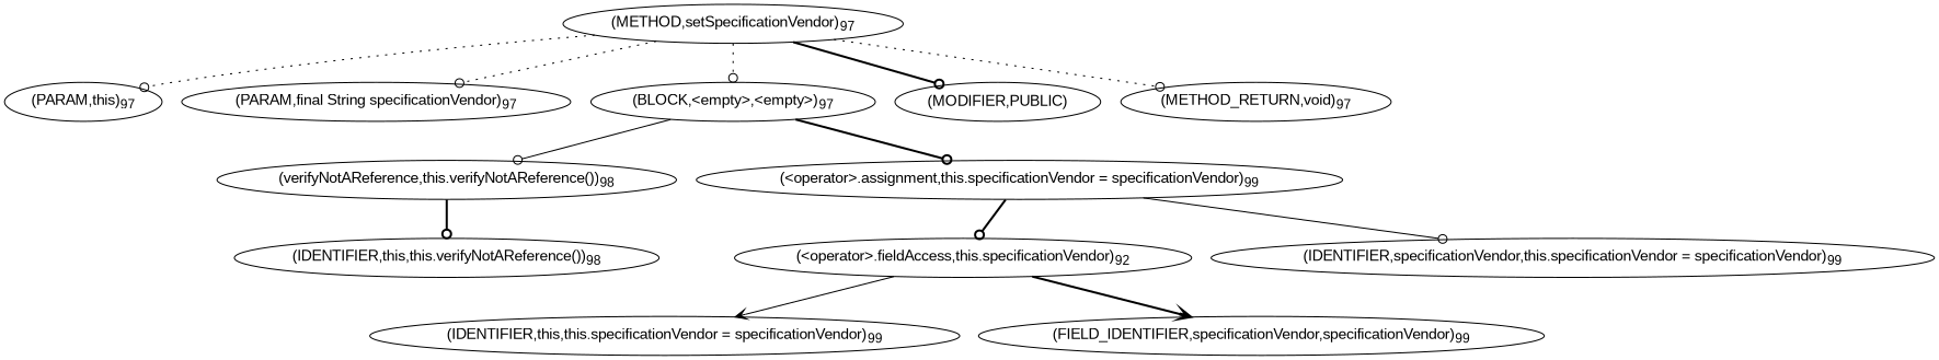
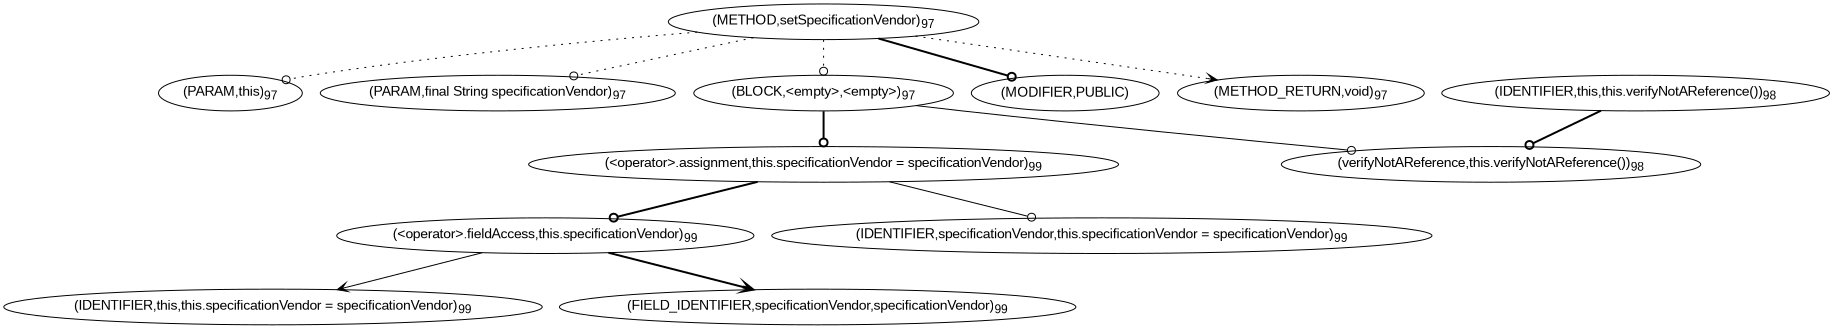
  digraph {
    fontname="Liberation Sans"
    node [fontname="Liberation Sans"]
    edge [arrowhead=odot fontname="Liberation Sans" style=bold]
    n1 [label=<(METHOD,setSpecificationVendor)<SUB>97</SUB>>]
    n2 [label=<(PARAM,this)<SUB>97</SUB>>]
    n3 [label=<(PARAM,final String specificationVendor)<SUB>97</SUB>>]
    n4 [label=<(BLOCK,&lt;empty&gt;,&lt;empty&gt;)<SUB>97</SUB>>]
    n5 [label=<(MODIFIER,PUBLIC)>]
    n6 [label=<(METHOD_RETURN,void)<SUB>97</SUB>>]
    n7 [label=<(verifyNotAReference,this.verifyNotAReference())<SUB>98</SUB>>]
    n8 [label=<(&lt;operator&gt;.assignment,this.specificationVendor = specificationVendor)<SUB>99</SUB>>]
    n9 [label=<(IDENTIFIER,this,this.verifyNotAReference())<SUB>98</SUB>>]
-   n10 [label=<(&lt;operator&gt;.fieldAccess,this.specificationVendor)<SUB>92</SUB>>]
+   n10 [label=<(&lt;operator&gt;.fieldAccess,this.specificationVendor)<SUB>99</SUB>>]
    n11 [label=<(IDENTIFIER,specificationVendor,this.specificationVendor = specificationVendor)<SUB>99</SUB>>]
    n12 [label=<(IDENTIFIER,this,this.specificationVendor = specificationVendor)<SUB>99</SUB>>]
    n13 [label=<(FIELD_IDENTIFIER,specificationVendor,specificationVendor)<SUB>99</SUB>>]
    n1 -> n2 [style=dotted]
    n1 -> n3 [style=dotted]
    n1 -> n4 [style=dotted]
    n1 -> n5
-   n1 -> n6 [style=dotted]
+   n1 -> n6 [arrowhead=vee style=dotted]
    n4 -> n7 [style=solid]
    n4 -> n8
-   n7 -> n9
+   n9 -> n7
    n8 -> n10
    n8 -> n11 [style=solid]
    n10 -> n12 [arrowhead=vee style=solid]
    n10 -> n13 [arrowhead=vee]
  }
